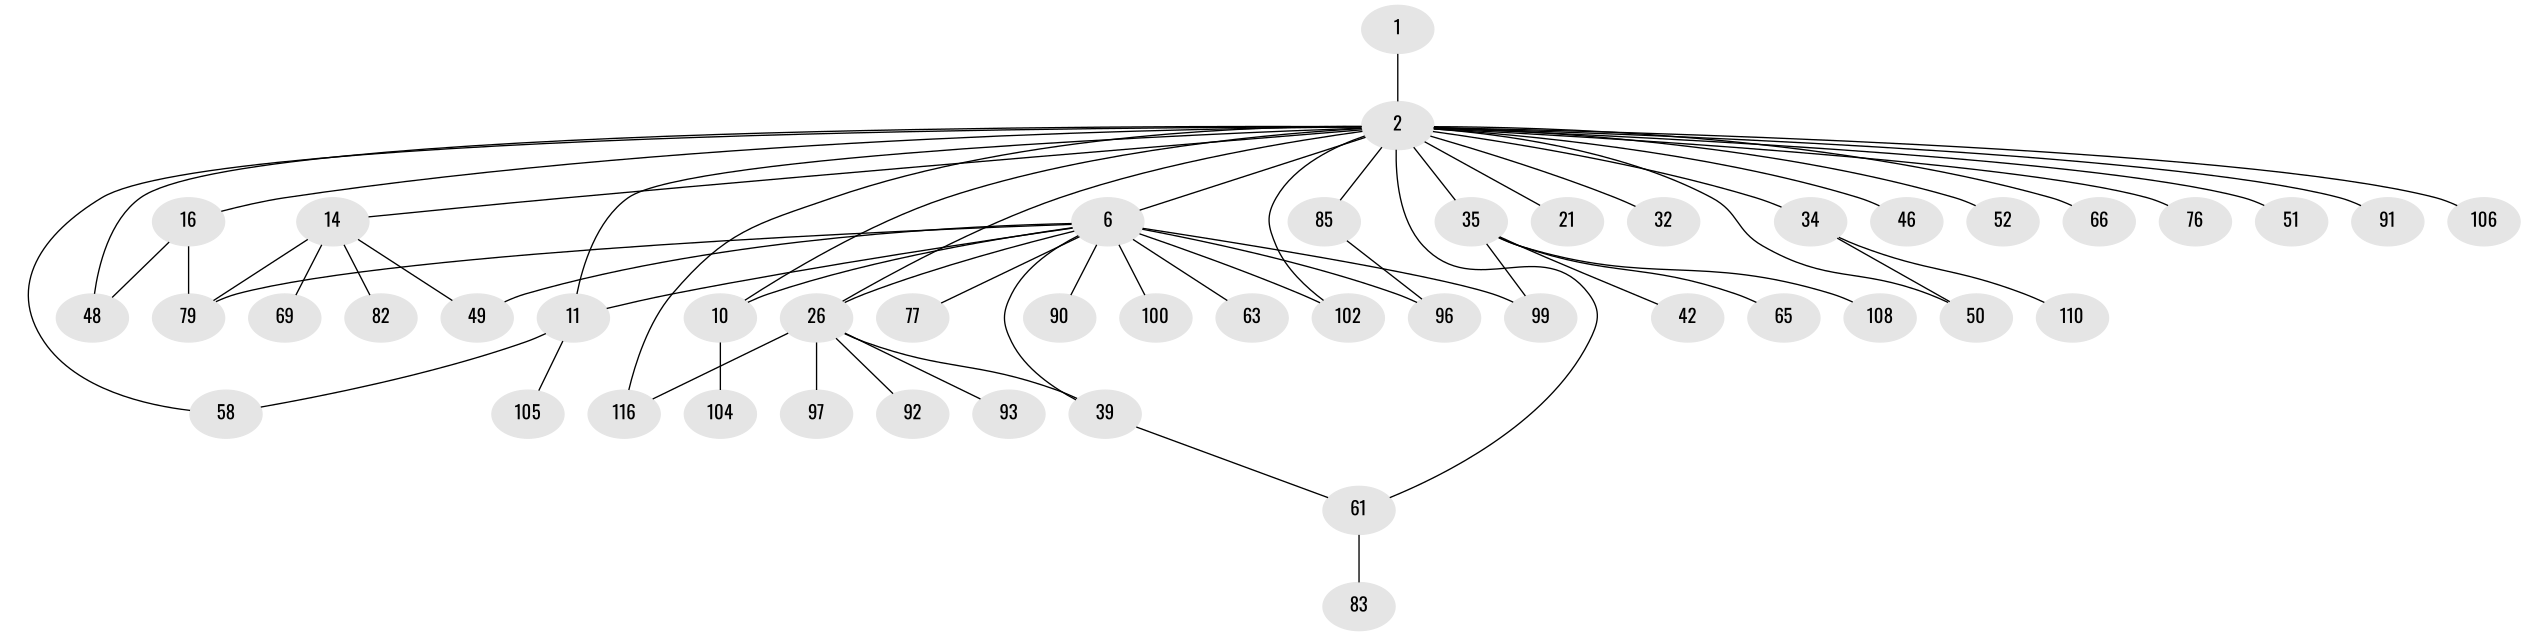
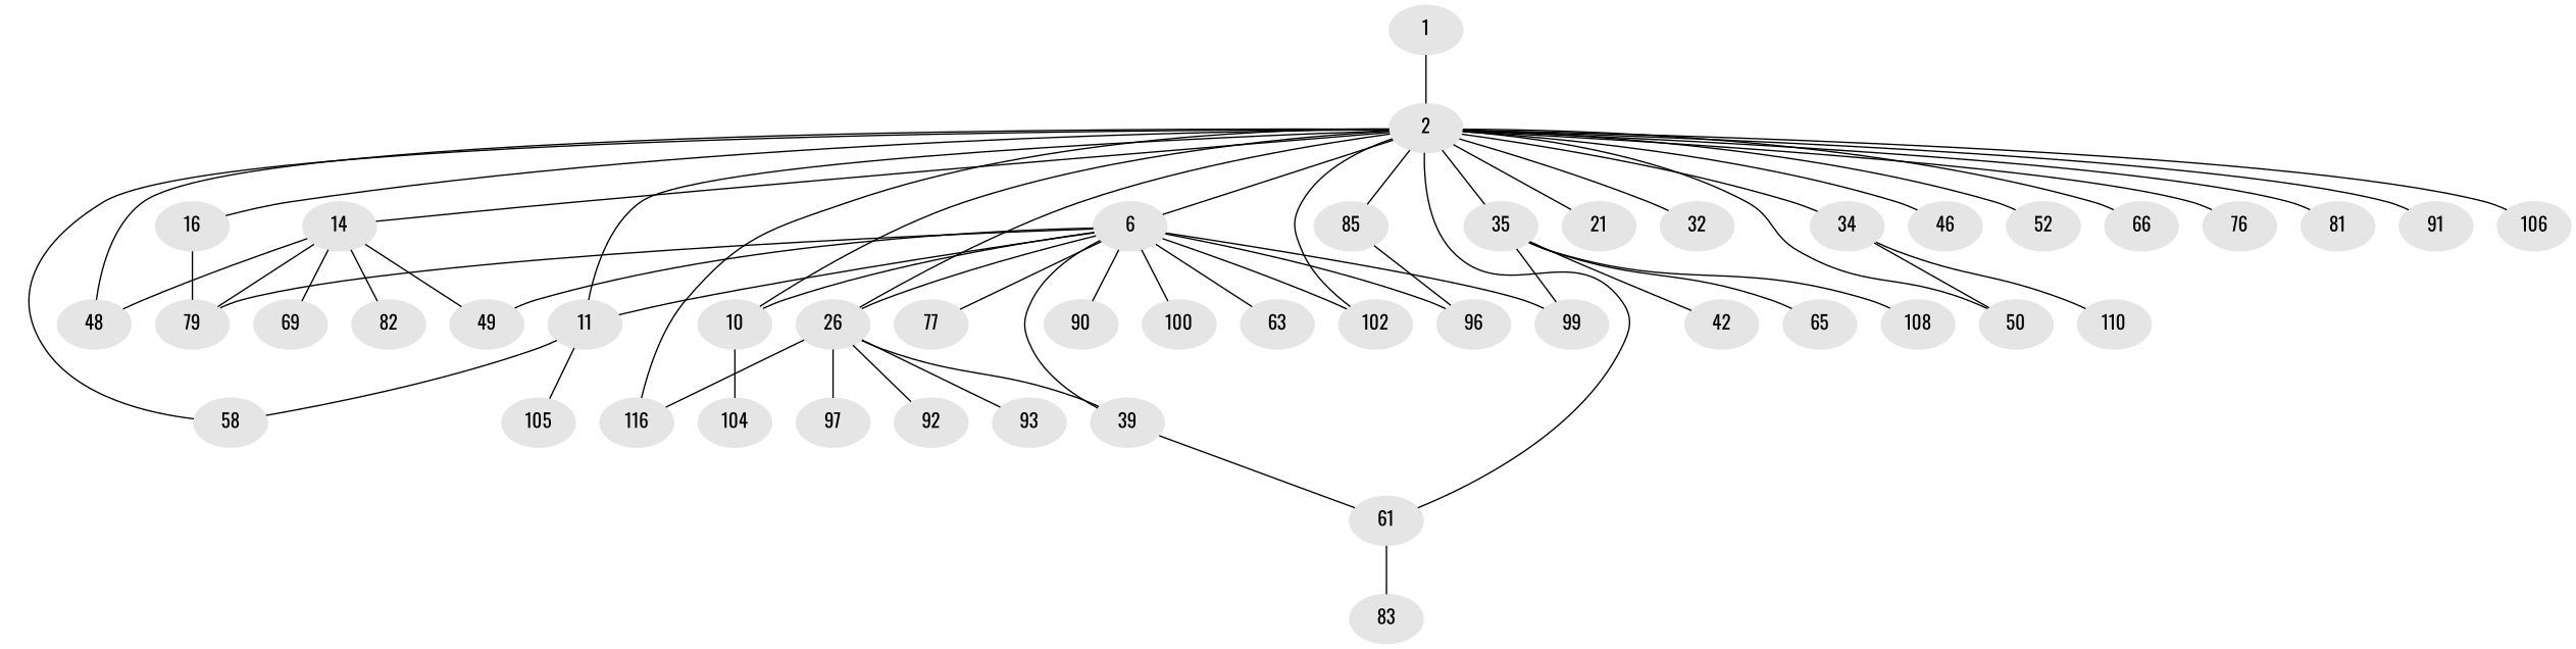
  graph {
    fontname=Oswald
    node [color=gray90 fontname=Oswald style=filled]
    edge [fontname=Oswald]
    2 [super="+30+3+107+5+55+4"]
    6 [super="+51+57+9+12+98+40"]
    10 [super="+45"]
    11 [super="+38+31+75"]
    14 [super="+101+27+67"]
    16 [super="+72"]
    21
    26 [super="+73+115+36+29"]
    32 [super="+113"]
    34 [super="+78+60"]
    35 [super="+41"]
    46 [super="+88"]
    48 [super="+87"]
    50
    52 [super="+94"]
    58
    61
    66
    76
-   81 [label=51]
+   81
    85
    91
    102 [super="+109"]
    106
    116
    1
    39 [super="+70+56"]
    49 [super="+103"]
    63
    77
    79
    90
    96
    99
    100
    104
    105
    69
    82
    92
    93
    97
    110
    42
    65 [super="+84"]
    108
    83
    2 -- 6 [weight=3]
    2 -- 10
    2 -- 11
    2 -- 14
    2 -- 16
    2 -- 21
    2 -- 26 [weight=3]
    2 -- 32
    2 -- 34 [weight=2]
    2 -- 35 [weight=2]
    2 -- 46
    2 -- 48
    2 -- 50
    2 -- 52
    2 -- 58
    2 -- 61
    2 -- 66
    2 -- 76
    2 -- 81
    2 -- 85
    2 -- 91 [weight=2]
    2 -- 102
    2 -- 106
    2 -- 116
    6 -- 10
    6 -- 11
    6 -- 26 [weight=2]
    6 -- 102 [weight=2]
    6 -- 39
    6 -- 49
    6 -- 63
    6 -- 77
    6 -- 79
    6 -- 90
    6 -- 96
    6 -- 99
    6 -- 100
    10 -- 104
    11 -- 58
    11 -- 105
-   16 -- 48
+   14 -- 48
    14 -- 49
    14 -- 79
    14 -- 69
    14 -- 82
    16 -- 79
    26 -- 116
    26 -- 39
    26 -- 92
    26 -- 93
    26 -- 97
    34 -- 50
    34 -- 110
    35 -- 99
    35 -- 42
    35 -- 65
    35 -- 108
    61 -- 83
    85 -- 96
    1 -- 2
    39 -- 61
  }
